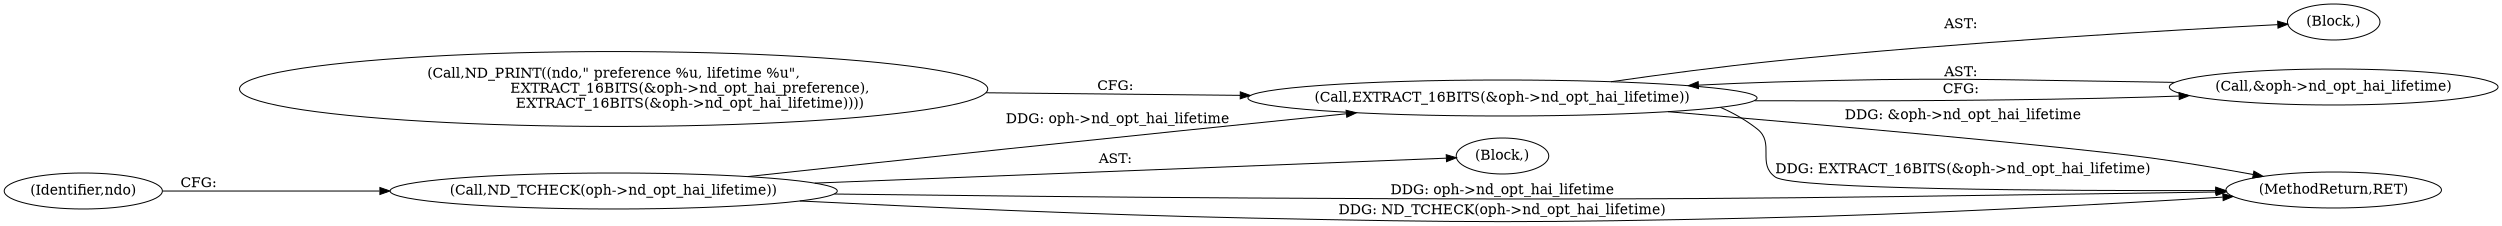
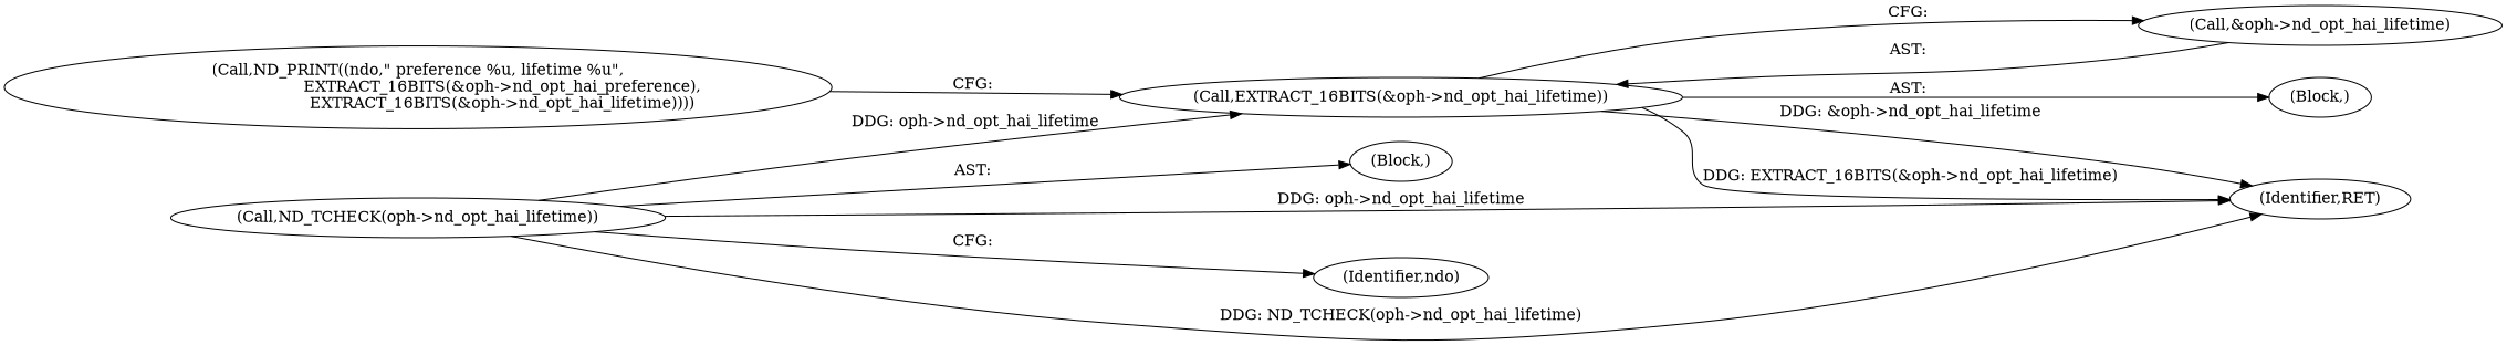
  digraph {
    rankdir=LR
    n1 [label="(Call,EXTRACT_16BITS(&oph->nd_opt_hai_lifetime))"]
-   n2 [label="(MethodReturn,RET)"]
+   n2 [label="(Identifier,RET)"]
    n3 [label="(Call,&oph->nd_opt_hai_lifetime)"]
    n4 [label="(Block,)"]
    n5 [label="(Call,ND_TCHECK(oph->nd_opt_hai_lifetime))"]
    n6 [label="(Block,)"]
    n7 [label="(Call,ND_PRINT((ndo,\" preference %u, lifetime %u\",\n                                  EXTRACT_16BITS(&oph->nd_opt_hai_preference),\n                                  EXTRACT_16BITS(&oph->nd_opt_hai_lifetime))))"]
    n8 [label="(Identifier,ndo)"]
    n1 -> n2 [label="DDG: &oph->nd_opt_hai_lifetime"]
    n1 -> n2 [label="DDG: EXTRACT_16BITS(&oph->nd_opt_hai_lifetime)"]
    n1 -> n3 [label="CFG: "]
    n1 -> n4 [label="AST: "]
    n3 -> n1 [label="AST: "]
    n5 -> n1 [label="DDG: oph->nd_opt_hai_lifetime"]
    n5 -> n2 [label="DDG: oph->nd_opt_hai_lifetime"]
    n5 -> n2 [label="DDG: ND_TCHECK(oph->nd_opt_hai_lifetime)"]
    n5 -> n6 [label="AST: "]
    n7 -> n1 [label="CFG: "]
-   n8 -> n5 [label="CFG: "]
+   n5 -> n8 [label="CFG: "]
  }
